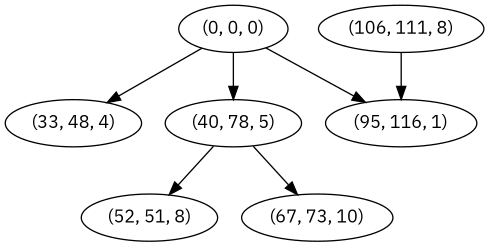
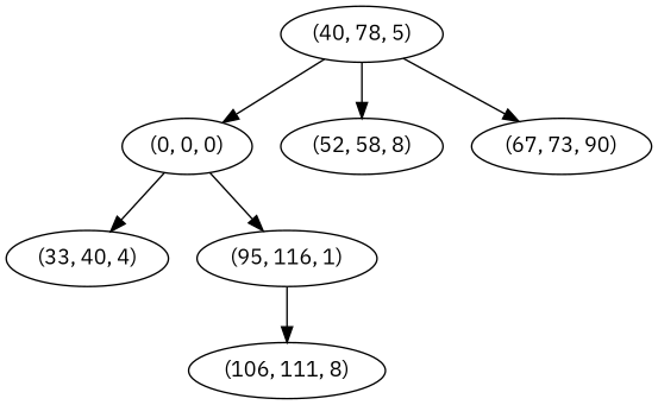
  digraph {
    fontname="IBM Plex Sans"
    node [fontname="IBM Plex Sans"]
    edge [fontname="IBM Plex Sans"]
    "(0, 0, 0)"
-   "(33, 40, 4)" [label="(33, 48, 4)"]
+   "(33, 40, 4)"
    n3 [label="(40, 78, 5)"]
    n4 [label="(95, 116, 1)"]
-   "(52, 58, 8)" [label="(52, 51, 8)"]
-   "(67, 73, 10)"
+   "(52, 58, 8)"
+   "(67, 73, 10)" [label="(67, 73, 90)"]
    "(106, 111, 8)"
    "(0, 0, 0)" -> "(33, 40, 4)"
-   "(0, 0, 0)" -> n3
+   n3 -> "(0, 0, 0)"
    "(0, 0, 0)" -> n4
    n3 -> "(52, 58, 8)"
    n3 -> "(67, 73, 10)"
-   "(106, 111, 8)" -> n4
+   n4 -> "(106, 111, 8)"
  }
